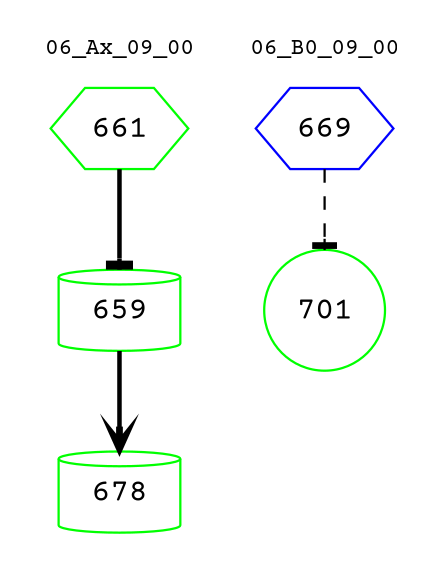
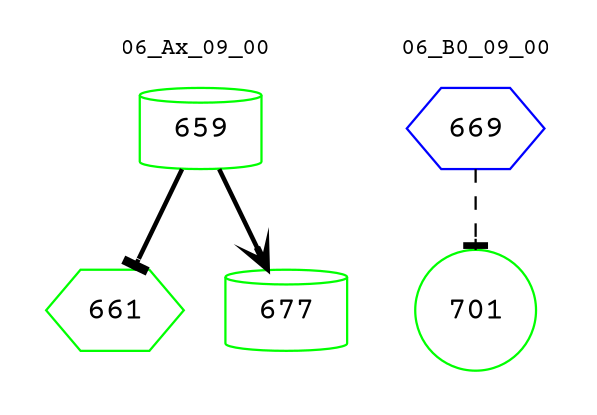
  digraph {
    fontname="Courier Prime"
    node [color=green fontname="Courier Prime" shape=hexagon]
    edge [arrowhead=tee color=black fontname="Courier Prime" style=bold]
    n1 [label=661]
    n2 [label=659 shape=cylinder]
-   n3 [label=678 shape=cylinder]
+   n3 [label=677 shape=cylinder]
    n4 [color=blue label=669]
    n5 [label=701 shape=circle]
    subgraph cluster_1 {
      color=white
      fontsize=10
      label="06_Ax_09_00"
      n1
      n2
      n3
    }
    subgraph cluster_2 {
      color=white
      fontsize=10
      label="06_B0_09_00"
      n4
      n5
    }
-   n1 -> n2
+   n2 -> n1
    n2 -> n3 [arrowhead=vee]
    n4 -> n5 [style=dashed]
  }
